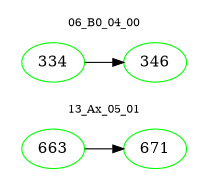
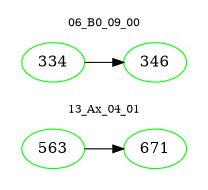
  digraph {
    rankdir=LR
    node [color=green]
    edge [color=black]
-   n1 [label=663]
+   n1 [label=563]
    n2 [label=671]
    n3 [label=334]
    n4 [label=346]
    subgraph cluster_1 {
      color=white
      fontsize=10
-     label="13_Ax_05_01"
+     label="13_Ax_04_01"
      n1
      n2
    }
    subgraph cluster_2 {
      color=white
      fontsize=10
-     label="06_B0_04_00"
+     label="06_B0_09_00"
      n3
      n4
    }
    n1 -> n2
    n3 -> n4
  }
